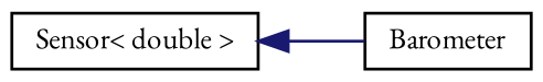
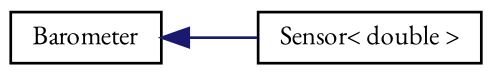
  digraph {
    rankdir=LR
    fontname="EB Garamond"
    node [color=black fillcolor=white fontname="EB Garamond" fontsize=10 shape=record style=filled]
    n1 [height=0.2 label="Sensor\< double \>" width=0.4]
    n2 [height=0.2 label=Barometer width=0.4]
-   n1 -> n2 [color=midnightblue dir=back fontname="EB Garamond" fontsize=10 labelfontname=Helvetica labelfontsize=10 style=solid]
+   n2 -> n1 [color=midnightblue dir=back fontname="EB Garamond" fontsize=10 labelfontname=Helvetica labelfontsize=10 style=solid]
  }
